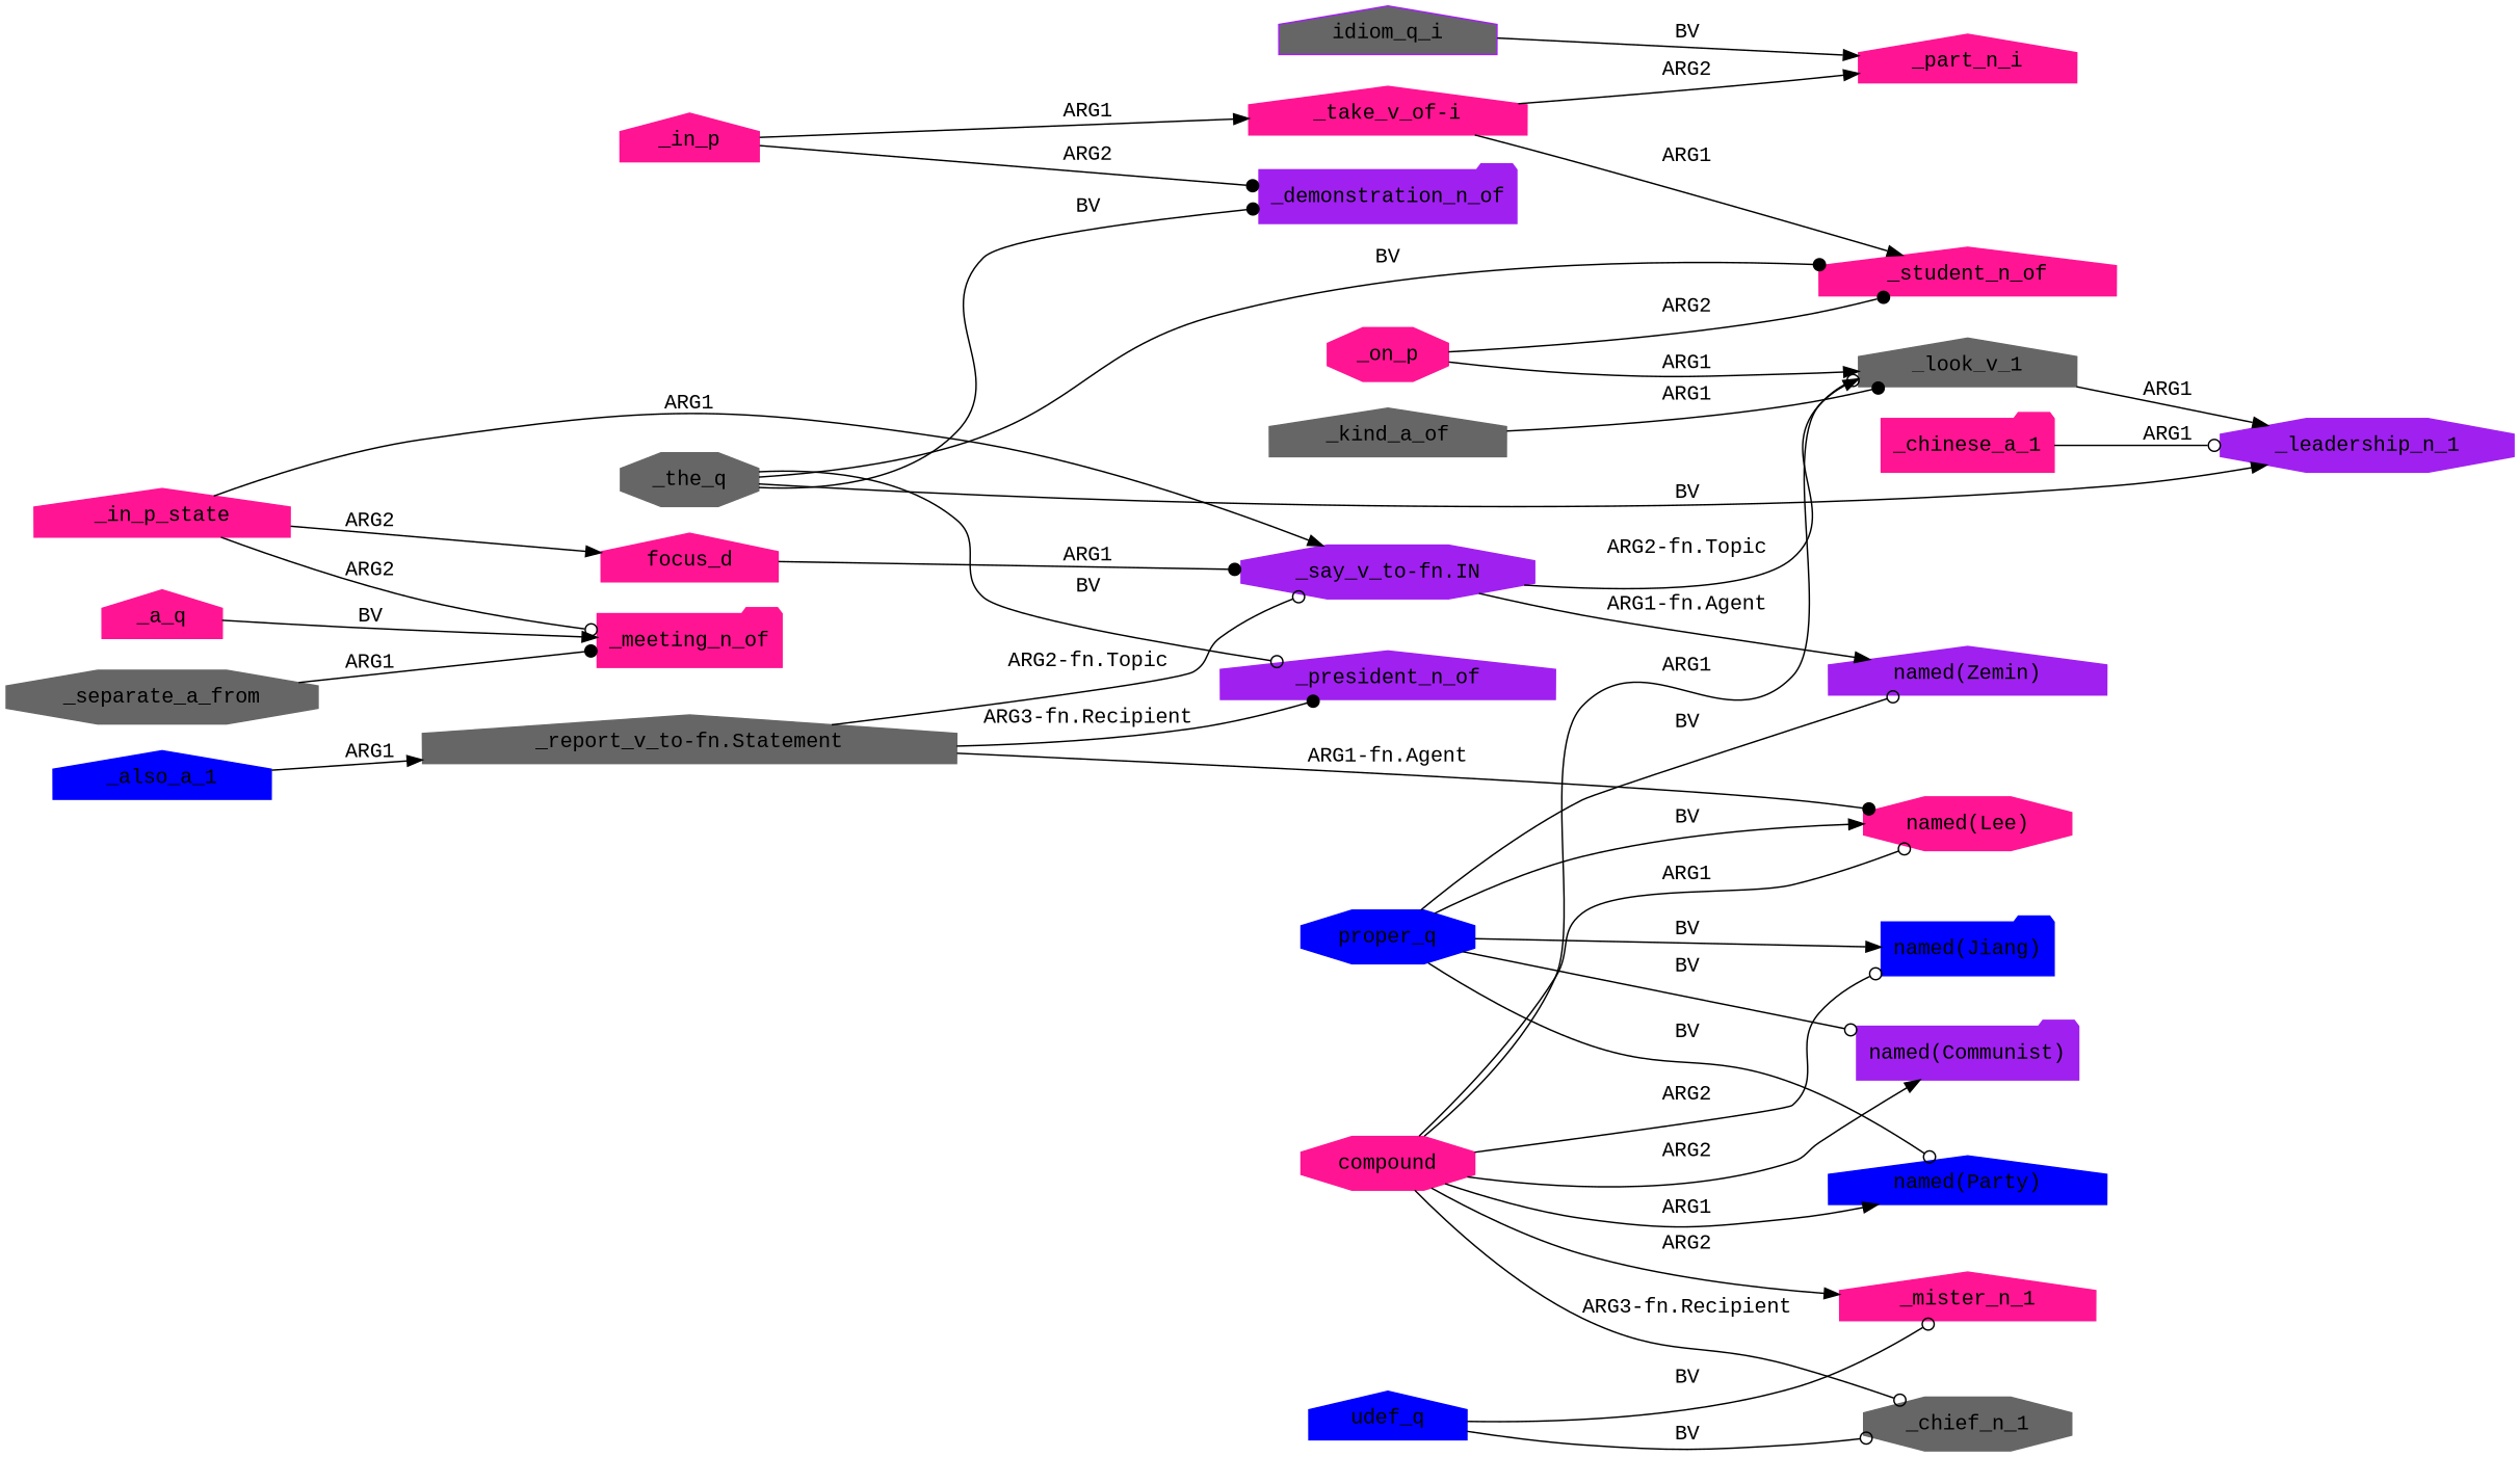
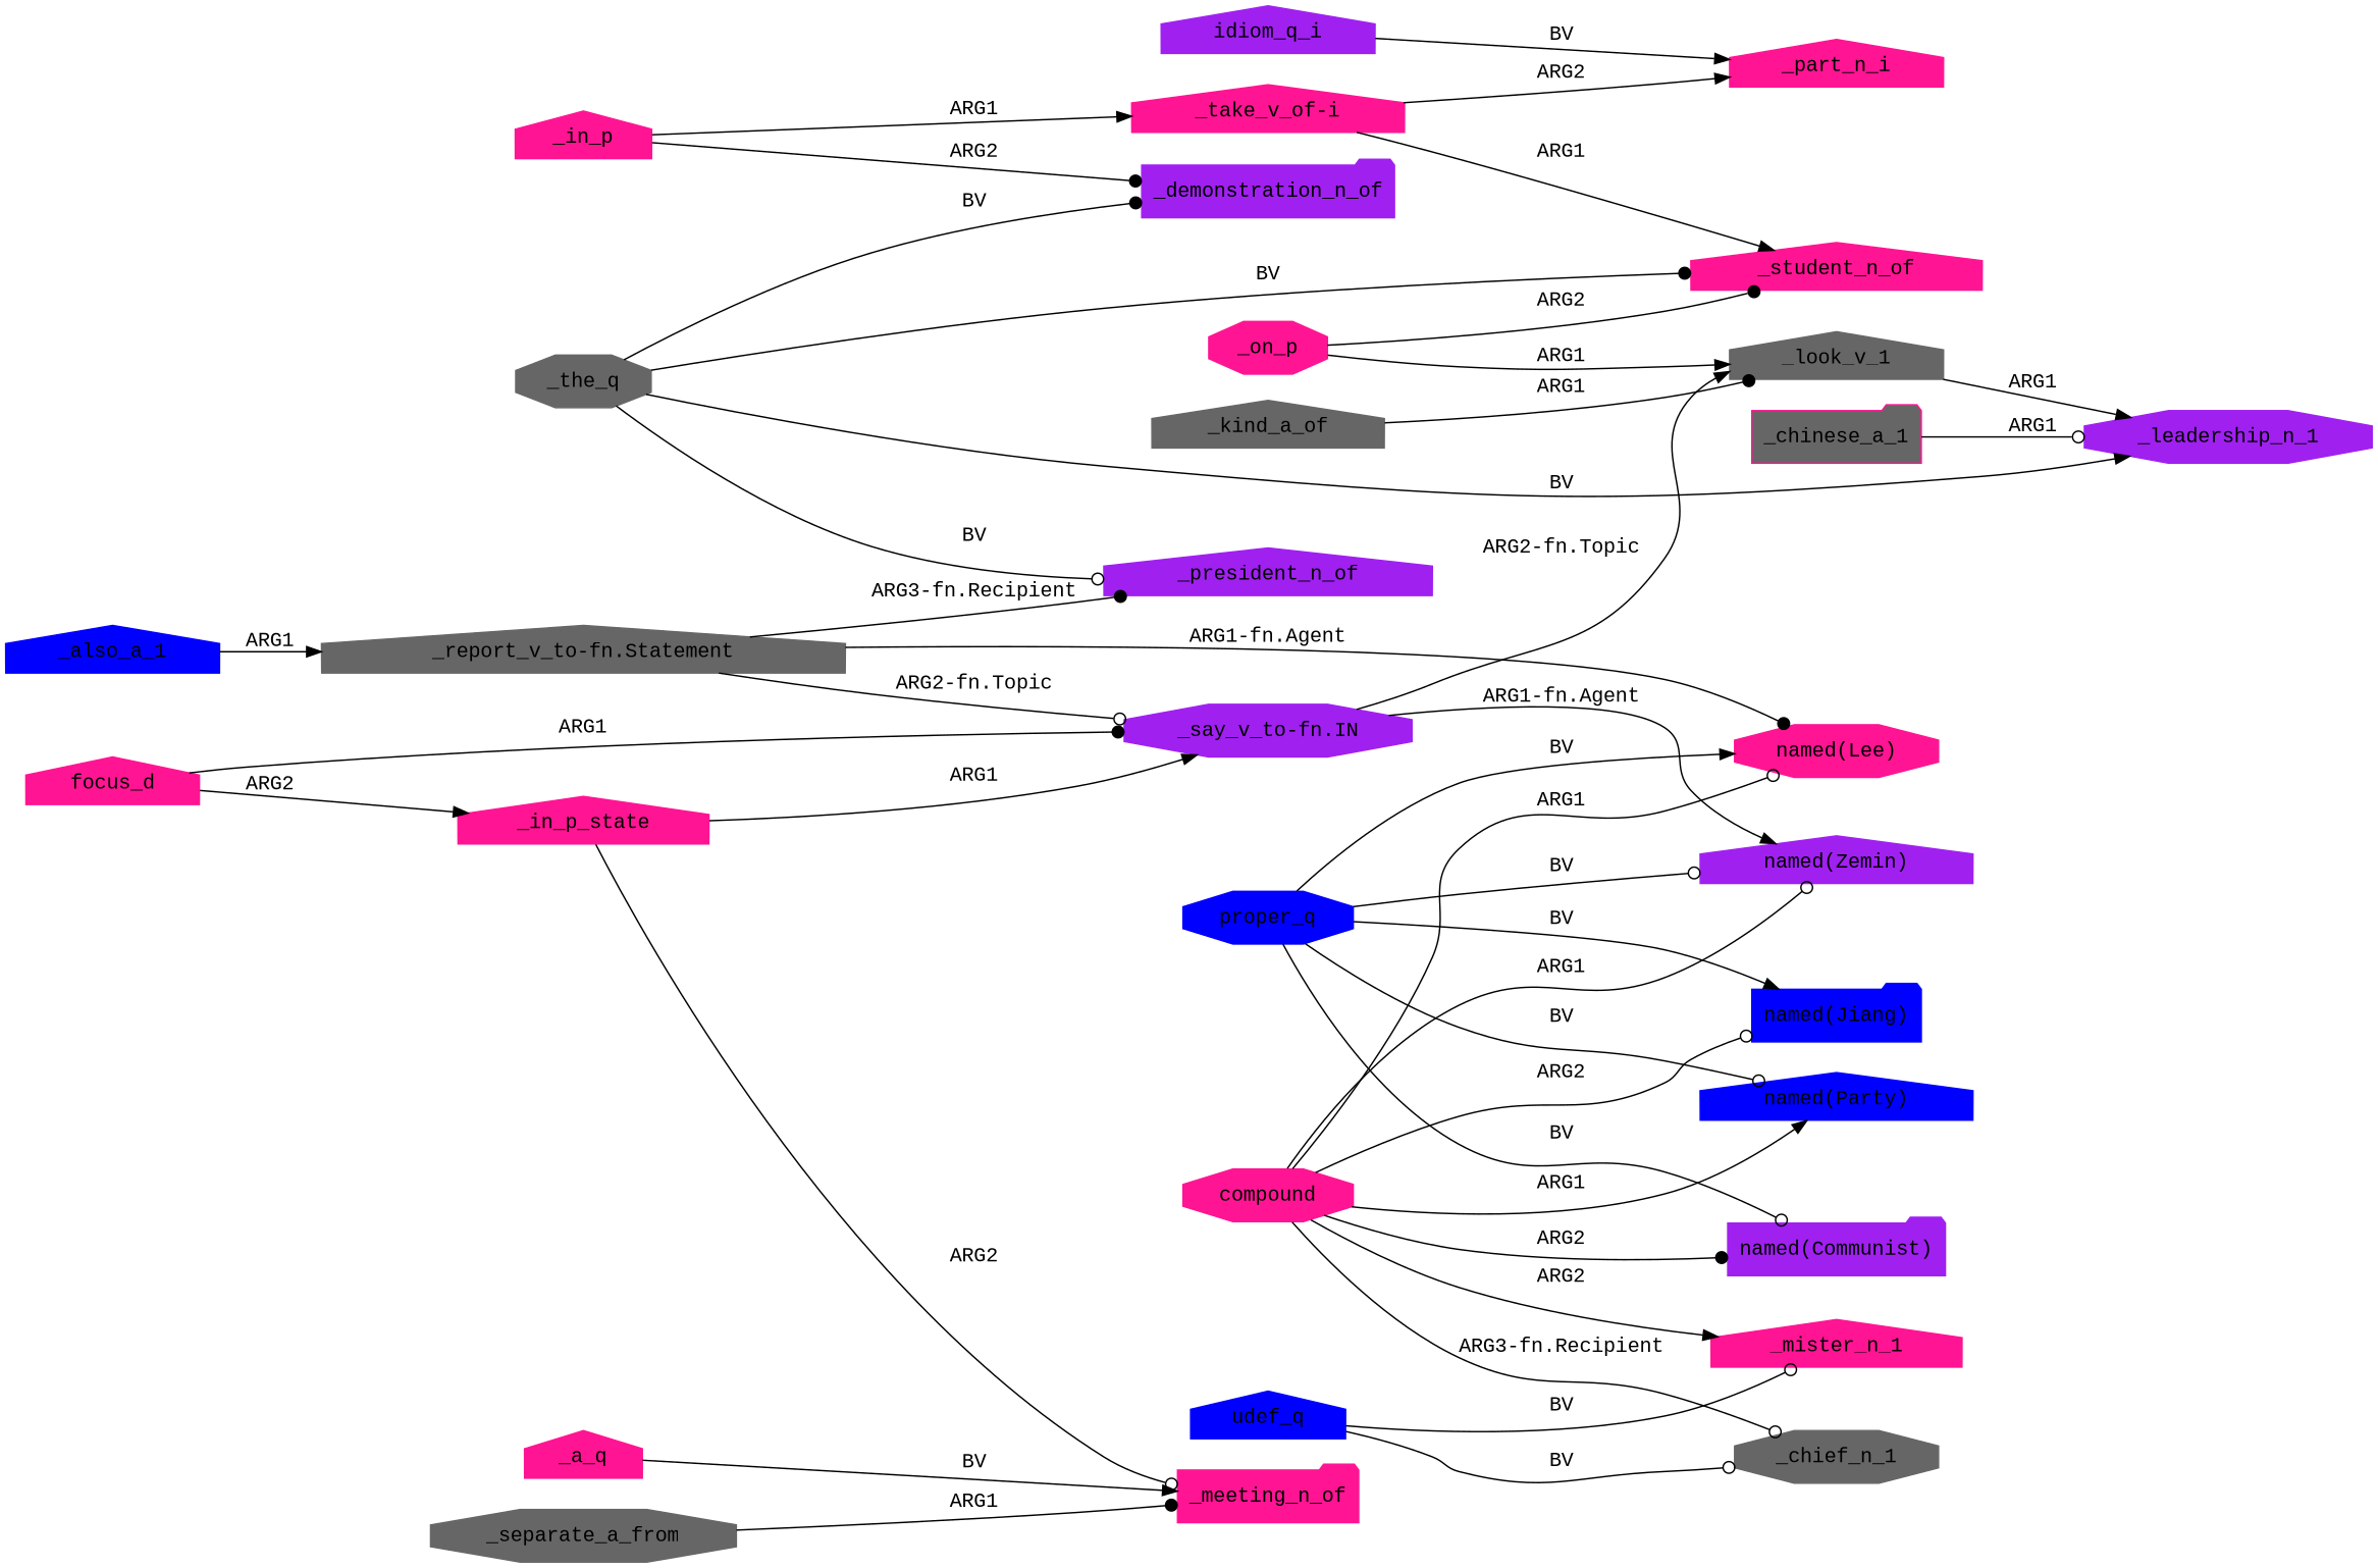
  digraph {
    fontname="Liberation Mono"
    rankdir=LR
    node [color=deeppink fontname="Liberation Mono" shape=house style=filled]
    edge [arrowhead=normal fontname="Liberation Mono"]
-   idiom_q_i [color=purple fillcolor=gray40]
+   idiom_q_i [color=purple]
    _part_n_i
    compound [shape=octagon]
    "named(Zemin)" [color=purple]
    "named(Lee)" [shape=octagon]
    _chief_n_1 [color=gray40 shape=octagon]
    _mister_n_1
    "named(Jiang)" [color=blue shape=folder]
    "named(Communist)" [color=purple shape=folder]
    "named(Party)" [color=blue]
    _kind_a_of [color=gray40]
    _look_v_1 [color=gray40]
    _leadership_n_1 [color=purple shape=octagon]
    _on_p [shape=octagon]
    _student_n_of
-   _chinese_a_1 [shape=folder]
+   _chinese_a_1 [shape=folder fillcolor=gray40]
    proper_q [color=blue shape=octagon]
    "_report_v_to-fn.Statement" [color=gray40]
    _president_n_of [color=purple]
    "_say_v_to-fn.IN" [color=purple shape=octagon]
    "_take_v_of-i"
    focus_d
    _in_p_state
    _meeting_n_of [shape=folder]
    udef_q [color=blue]
    _in_p
    _demonstration_n_of [color=purple shape=folder]
    _a_q
    _the_q [color=gray40 shape=octagon]
    _separate_a_from [color=gray40 shape=octagon]
    _also_a_1 [color=blue]
    idiom_q_i -> _part_n_i [label=BV]
-   compound -> _look_v_1 [arrowhead=odot label=ARG1]
+   compound -> "named(Zemin)" [arrowhead=odot label=ARG1]
    compound -> "named(Lee)" [arrowhead=odot label=ARG1]
    compound -> _chief_n_1 [arrowhead=odot label="ARG3-fn.Recipient"]
    compound -> _mister_n_1 [label=ARG2]
    compound -> "named(Jiang)" [arrowhead=odot label=ARG2]
-   compound -> "named(Communist)" [label=ARG2]
+   compound -> "named(Communist)" [arrowhead=dot label=ARG2]
    compound -> "named(Party)" [label=ARG1]
    _kind_a_of -> _look_v_1 [arrowhead=dot label=ARG1]
    _look_v_1 -> _leadership_n_1 [label=ARG1]
    _on_p -> _look_v_1 [label=ARG1]
    _on_p -> _student_n_of [arrowhead=dot label=ARG2]
    _chinese_a_1 -> _leadership_n_1 [arrowhead=odot label=ARG1]
    proper_q -> "named(Zemin)" [arrowhead=odot label=BV]
    proper_q -> "named(Lee)" [label=BV]
    proper_q -> "named(Jiang)" [label=BV]
    proper_q -> "named(Communist)" [arrowhead=odot label=BV]
    proper_q -> "named(Party)" [arrowhead=odot label=BV]
    "_report_v_to-fn.Statement" -> "named(Lee)" [arrowhead=dot label="ARG1-fn.Agent"]
    "_report_v_to-fn.Statement" -> _president_n_of [arrowhead=dot label="ARG3-fn.Recipient"]
    "_report_v_to-fn.Statement" -> "_say_v_to-fn.IN" [arrowhead=odot label="ARG2-fn.Topic"]
    "_say_v_to-fn.IN" -> "named(Zemin)" [label="ARG1-fn.Agent"]
    "_say_v_to-fn.IN" -> _look_v_1 [label="ARG2-fn.Topic"]
    "_take_v_of-i" -> _part_n_i [label=ARG2]
    "_take_v_of-i" -> _student_n_of [label=ARG1]
    focus_d -> "_say_v_to-fn.IN" [arrowhead=dot label=ARG1]
-   _in_p_state -> focus_d [label=ARG2]
+   focus_d -> _in_p_state [label=ARG2]
    _in_p_state -> "_say_v_to-fn.IN" [label=ARG1]
    _in_p_state -> _meeting_n_of [arrowhead=odot label=ARG2]
    udef_q -> _chief_n_1 [arrowhead=odot label=BV]
    udef_q -> _mister_n_1 [arrowhead=odot label=BV]
    _in_p -> "_take_v_of-i" [label=ARG1]
    _in_p -> _demonstration_n_of [arrowhead=dot label=ARG2]
    _a_q -> _meeting_n_of [label=BV]
    _the_q -> _leadership_n_1 [label=BV]
    _the_q -> _student_n_of [arrowhead=dot label=BV]
    _the_q -> _president_n_of [arrowhead=odot label=BV]
    _the_q -> _demonstration_n_of [arrowhead=dot label=BV]
    _separate_a_from -> _meeting_n_of [arrowhead=dot label=ARG1]
    _also_a_1 -> "_report_v_to-fn.Statement" [label=ARG1]
  }
